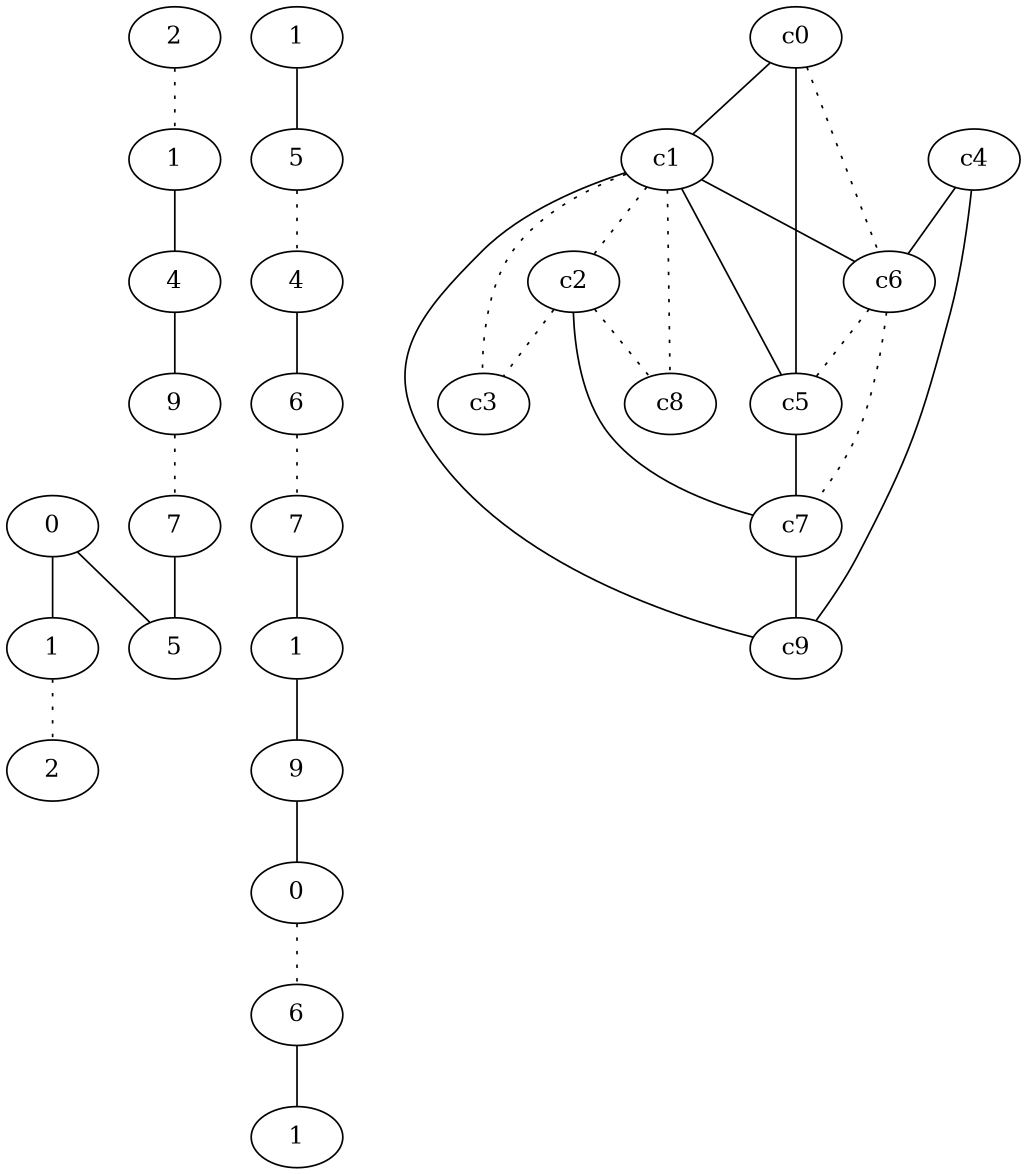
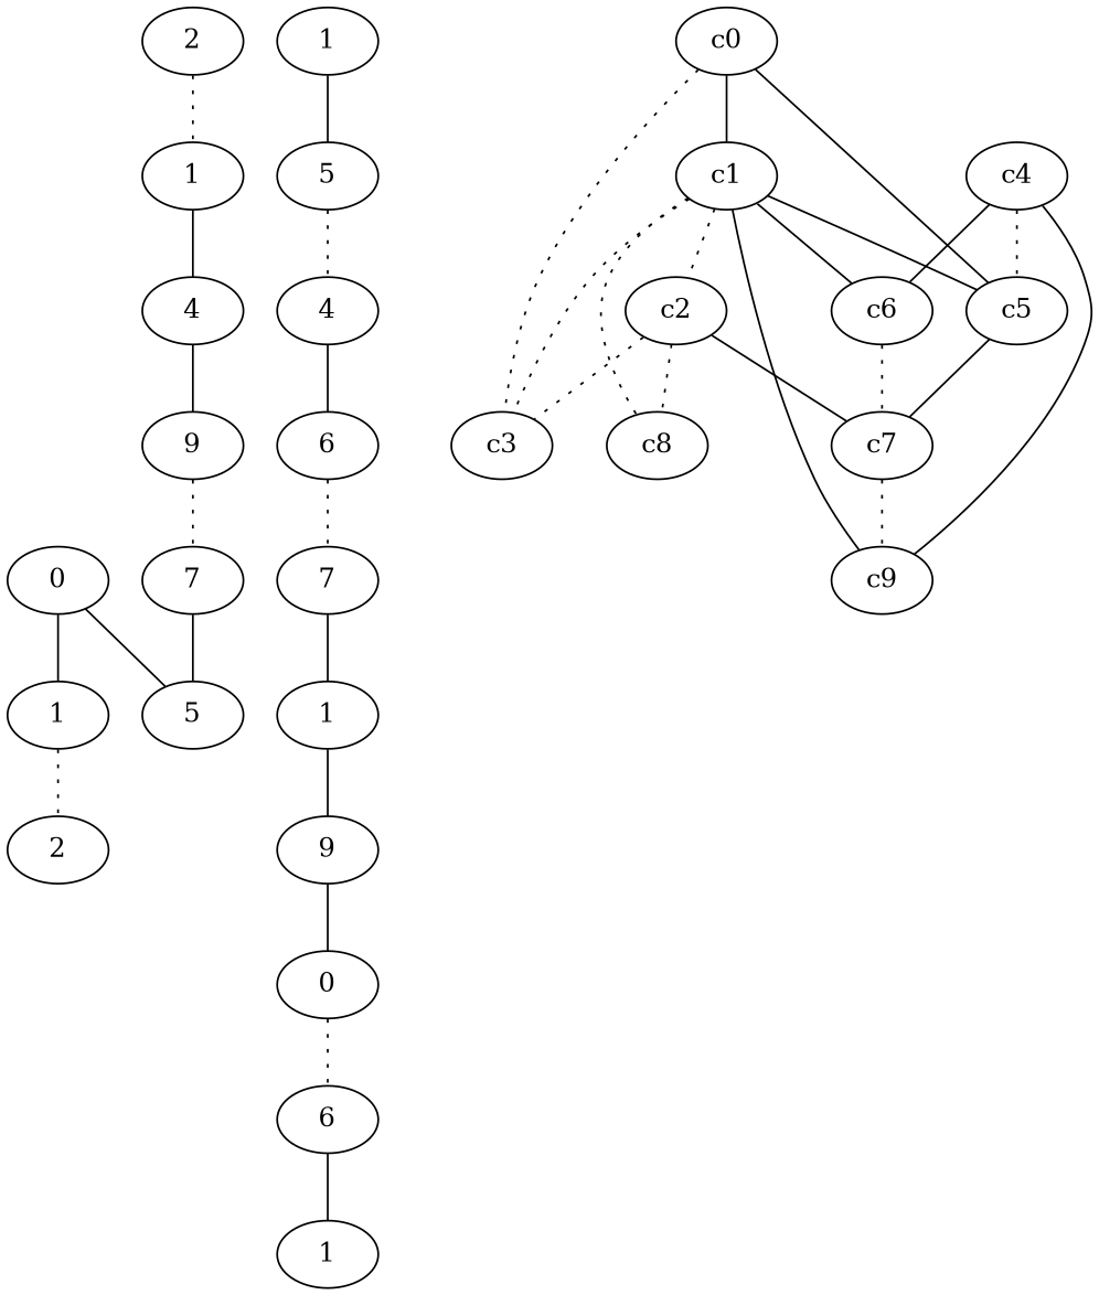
  graph {
    n1 [label=0]
    n2 [label=1]
    n3 [label=5]
    n4 [label=2]
    n5 [label=1]
    n6 [label=5]
    n7 [label=4]
    n8 [label=6]
    n9 [label=7]
    n10 [label=1]
    n11 [label=9]
    n12 [label=0]
    n13 [label=6]
    n14 [label=1]
    n15 [label=2]
    n16 [label=1]
    n17 [label=4]
    n18 [label=9]
    n19 [label=7]
    c0
    c1
    c5
    c6
    c9
    c2
    c3
    c8
    c7
    c4
    n1 -- n2
    n1 -- n3
    n2 -- n4 [style=dotted]
    n5 -- n6
    n6 -- n7 [style=dotted]
    n7 -- n8
    n8 -- n9 [style=dotted]
    n9 -- n10
    n10 -- n11
    n11 -- n12
    n12 -- n13 [style=dotted]
    n13 -- n14
    n15 -- n16 [style=dotted]
    n16 -- n17
    n17 -- n18
    n18 -- n19 [style=dotted]
    n19 -- n3
    c0 -- c1
    c0 -- c5
-   c0 -- c6 [style=dotted]
+   c0 -- c3 [style=dotted]
    c1 -- c5
    c1 -- c6
    c1 -- c9
    c1 -- c2 [style=dotted]
    c1 -- c3 [style=dotted]
    c1 -- c8 [style=dotted]
    c5 -- c7
    c6 -- c7 [style=dotted]
    c2 -- c3 [style=dotted]
    c2 -- c8 [style=dotted]
    c2 -- c7
-   c7 -- c9 [style=solid]
-   c6 -- c5 [style=dotted]
+   c7 -- c9 [style=dotted]
+   c4 -- c5 [style=dotted]
    c4 -- c6
    c4 -- c9
  }
